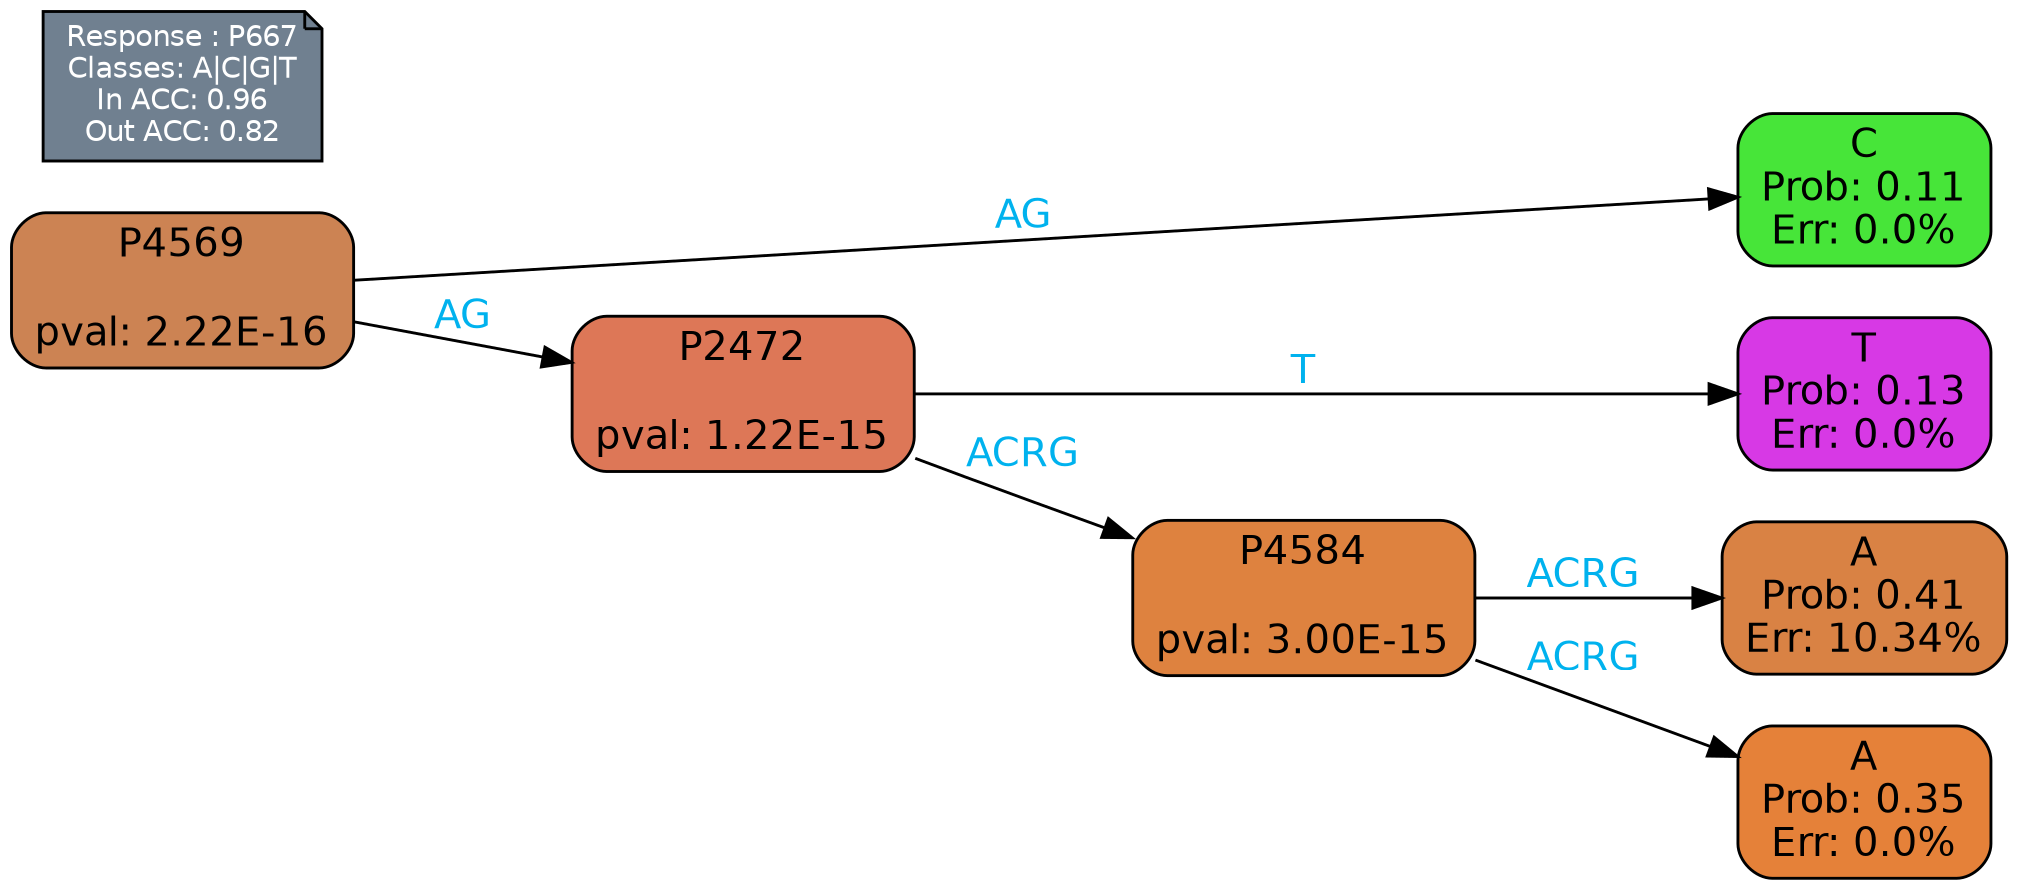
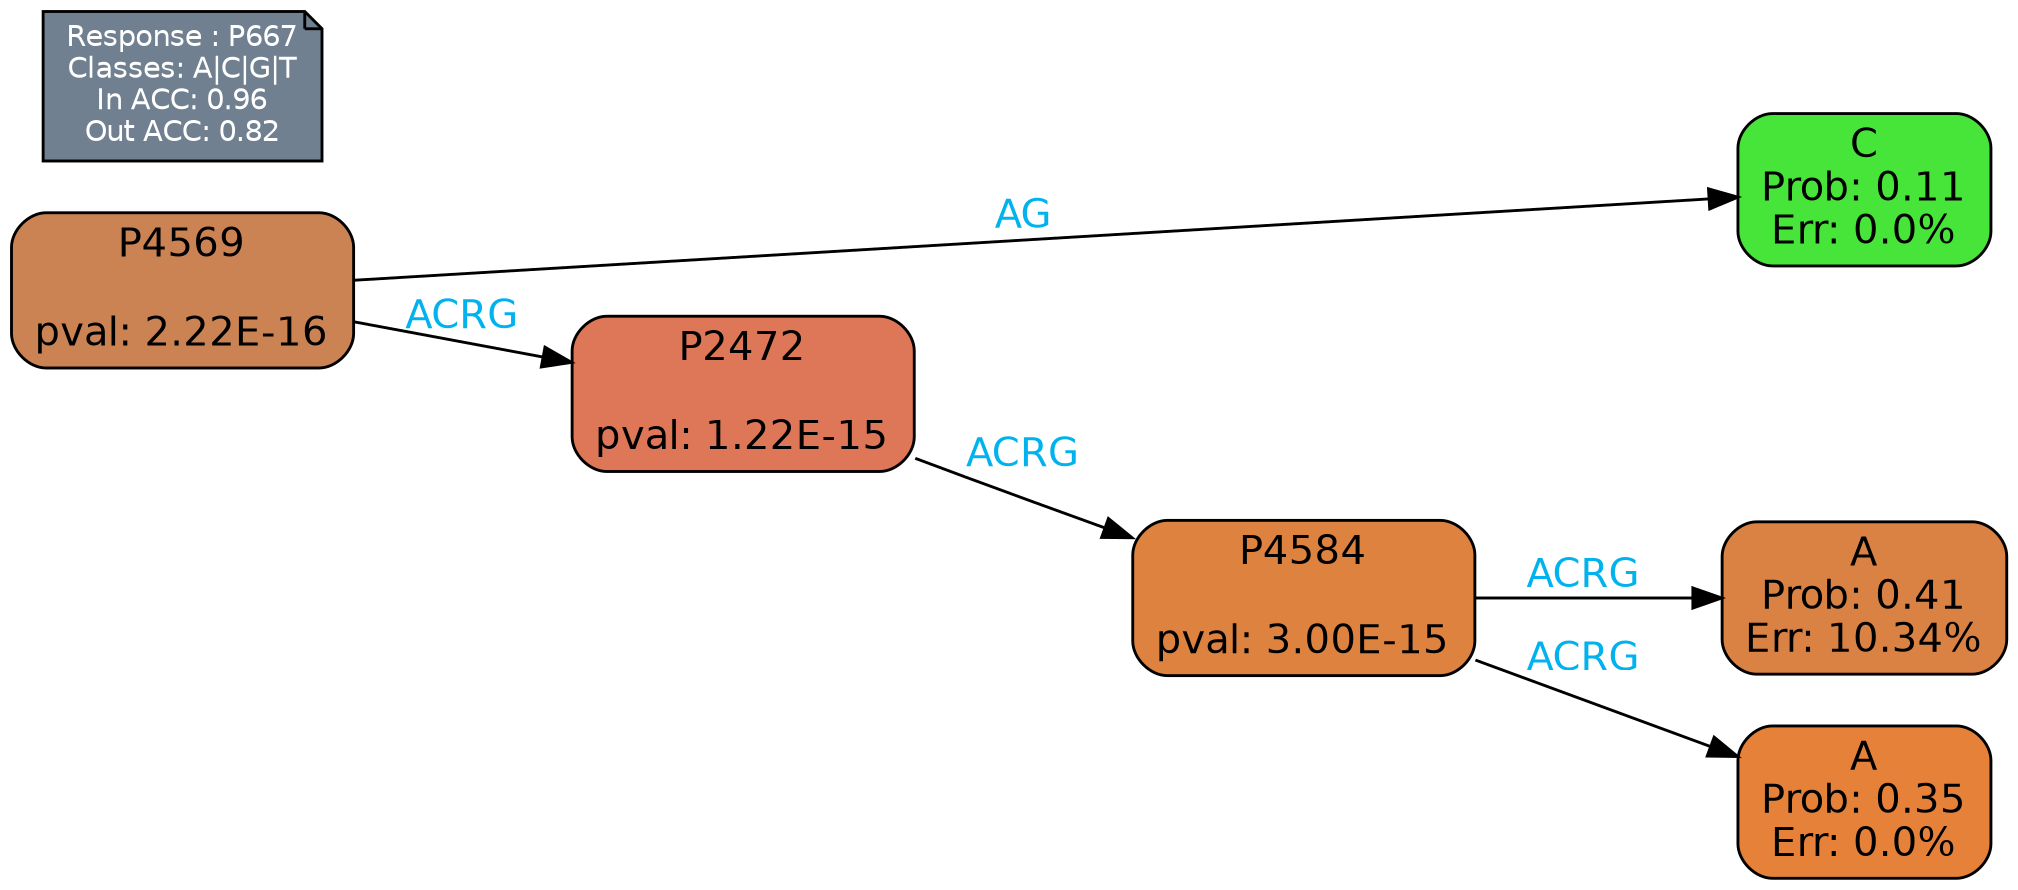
  digraph {
    rankdir=LR
    ranksep=equally
    splines=polylines
    node [color=black fontname=helvetica shape=box style="filled, rounded"]
    edge [fontcolor=deepskyblue2 fontname=helvetica]
    n1 [fillcolor="#d98244" label="A\nProb: 0.41\nErr: 10.34%"]
    n2 [fillcolor="#e58139" label="A\nProb: 0.35\nErr: 0.0%"]
-   n3 [fillcolor="#d739e5" label="T\nProb: 0.13\nErr: 0.0%"]
    n4 [fillcolor="#47e539" label="C\nProb: 0.11\nErr: 0.0%"]
    n5 [align=left fillcolor=slategray fontcolor=white fontsize=10 label="Response : P667\nClasses: A|C|G|T\nIn ACC: 0.96\nOut ACC: 0.82\n" shape=note style=filled]
    n6 [fillcolor="#cc8353" label="P4569\n\npval: 2.22E-16"]
    n7 [fillcolor="#dd7757" label="P2472\n\npval: 1.22E-15"]
    n8 [fillcolor="#de823f" label="P4584\n\npval: 3.00E-15"]
    subgraph sub_1 {
      rank=same
      n1
      n2
-     n3
      n4
    }
    subgraph sub_2 {
      rank=same
      n5
      n6
    }
    n6 -> n4 [label=AG]
-   n6 -> n7 [label=AG]
-   n7 -> n3 [label=T]
+   n6 -> n7 [label=ACRG]
    n7 -> n8 [label=ACRG]
    n8 -> n1 [label=ACRG]
    n8 -> n2 [label=ACRG]
  }
